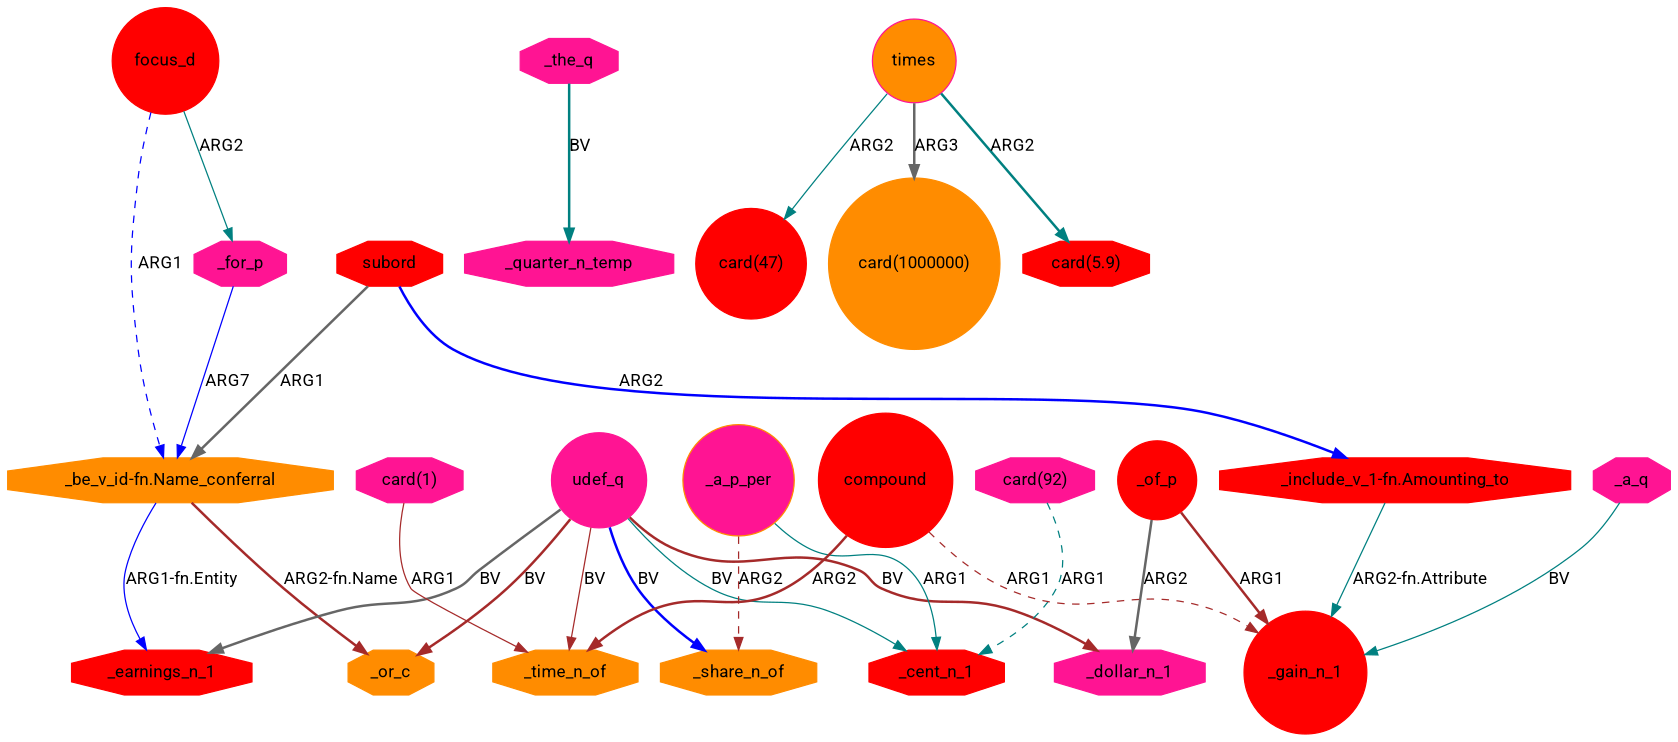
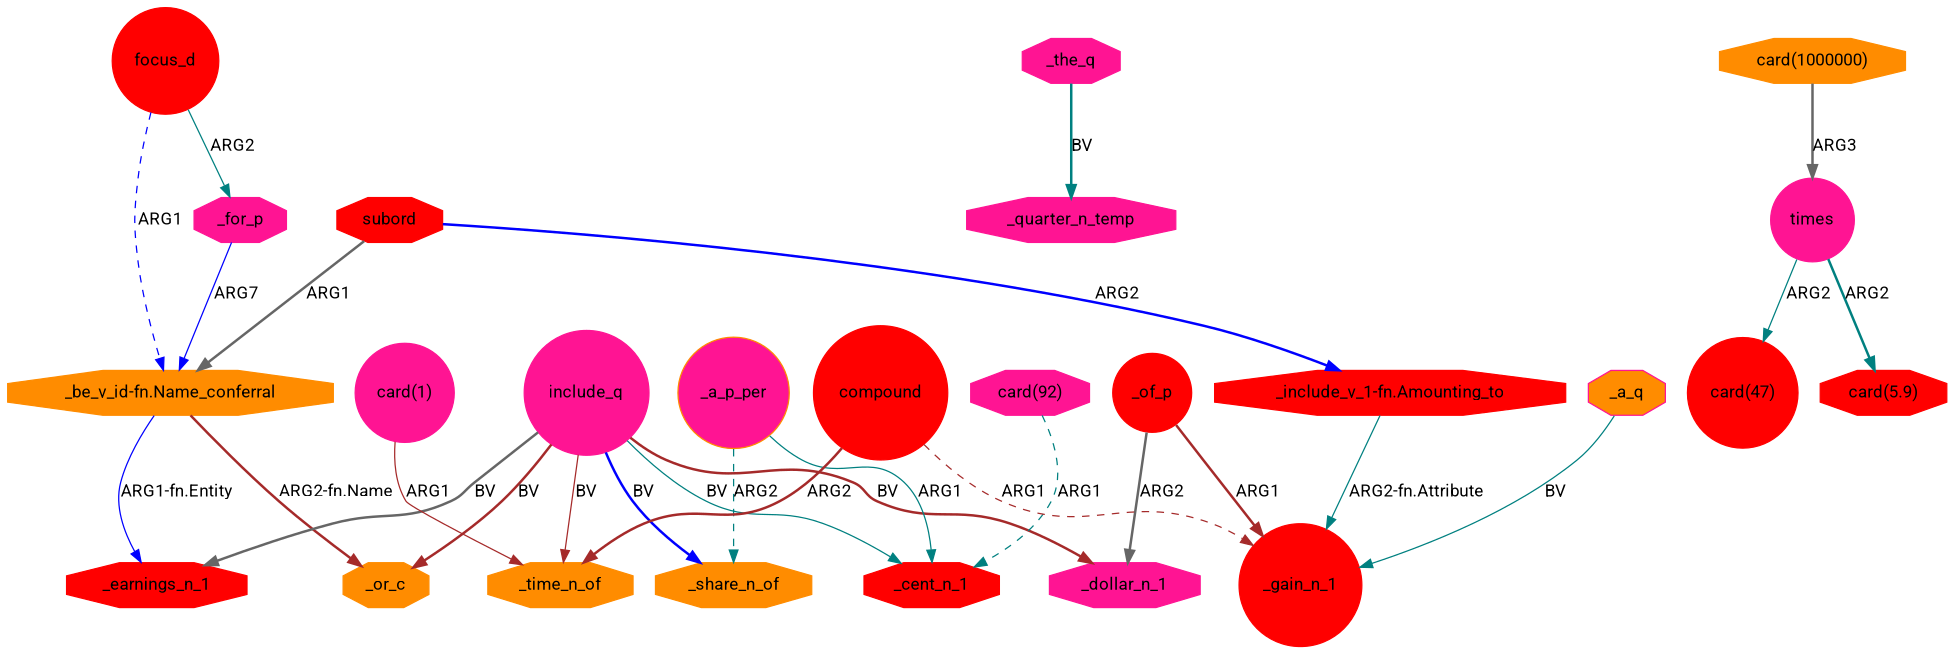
  digraph {
    fontname=Roboto
    node [color=red fontname=Roboto shape=octagon style=filled]
    edge [color=teal fontname=Roboto style=bold]
    _for_p [color=deeppink]
    "_be_v_id-fn.Name_conferral" [color=darkorange]
    _or_c [color=darkorange]
    _earnings_n_1
    _quarter_n_temp [color=deeppink]
-   udef_q [color=deeppink shape=circle]
+   udef_q [color=deeppink shape=circle label=include_q]
    _time_n_of [color=darkorange]
    _cent_n_1
    _share_n_of [color=darkorange]
    _dollar_n_1 [color=deeppink]
    _a_p_per [color=darkorange fillcolor=deeppink shape=circle]
-   times [color=deeppink shape=circle fillcolor=darkorange]
+   times [color=deeppink shape=circle]
    "card(47)" [shape=circle]
-   "card(1000000)" [color=darkorange shape=circle]
+   "card(1000000)" [color=darkorange]
    "card(5.9)"
    _the_q [color=deeppink]
    "card(92)" [color=deeppink]
    _gain_n_1 [shape=circle]
    "_include_v_1-fn.Amounting_to"
    _of_p [shape=circle]
    subord
    focus_d [shape=circle]
-   _a_q [color=deeppink]
-   "card(1)" [color=deeppink]
+   _a_q [color=deeppink fillcolor=darkorange]
+   "card(1)" [color=deeppink shape=circle]
    compound [shape=circle]
    _for_p -> "_be_v_id-fn.Name_conferral" [color=blue label=ARG7 style=solid]
    "_be_v_id-fn.Name_conferral" -> _or_c [color=brown label="ARG2-fn.Name"]
    "_be_v_id-fn.Name_conferral" -> _earnings_n_1 [color=blue label="ARG1-fn.Entity" style=solid]
    udef_q -> _or_c [color=brown label=BV]
    udef_q -> _earnings_n_1 [color=gray40 label=BV]
    udef_q -> _time_n_of [color=brown label=BV style=solid]
    udef_q -> _cent_n_1 [label=BV style=solid]
    udef_q -> _share_n_of [color=blue label=BV]
    udef_q -> _dollar_n_1 [color=brown label=BV]
    _a_p_per -> _cent_n_1 [label=ARG1 style=solid]
-   _a_p_per -> _share_n_of [color=brown label=ARG2 style=dashed]
+   _a_p_per -> _share_n_of [label=ARG2 style=dashed]
    times -> "card(47)" [label=ARG2 style=solid]
-   times -> "card(1000000)" [color=gray40 label=ARG3]
+   "card(1000000)" -> times [color=gray40 label=ARG3]
    times -> "card(5.9)" [label=ARG2]
    _the_q -> _quarter_n_temp [label=BV]
    "card(92)" -> _cent_n_1 [label=ARG1 style=dashed]
    "_include_v_1-fn.Amounting_to" -> _gain_n_1 [label="ARG2-fn.Attribute" style=solid]
    _of_p -> _dollar_n_1 [color=gray40 label=ARG2]
    _of_p -> _gain_n_1 [color=brown label=ARG1]
    subord -> "_be_v_id-fn.Name_conferral" [color=gray40 label=ARG1]
    subord -> "_include_v_1-fn.Amounting_to" [color=blue label=ARG2]
    focus_d -> _for_p [label=ARG2 style=solid]
    focus_d -> "_be_v_id-fn.Name_conferral" [color=blue label=ARG1 style=dashed]
    _a_q -> _gain_n_1 [label=BV style=solid]
    "card(1)" -> _time_n_of [color=brown label=ARG1 style=solid]
    compound -> _time_n_of [color=brown label=ARG2]
    compound -> _gain_n_1 [color=brown label=ARG1 style=dashed]
  }
